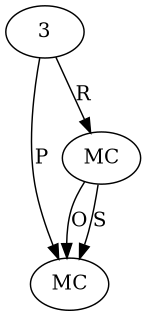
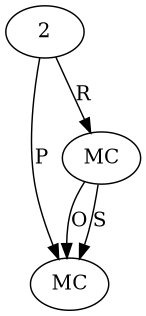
  digraph {
    node [t=File]
    n1 [l=261 label=MC s="collect()" t=IO]
-   2 [n=f label=3]
+   2 [n=f]
    n3 [l=258 label=MC s="isFile()"]
    2 -> n1 [label=P]
    2 -> n3 [label=R]
    n3 -> n1 [label=O]
    n3 -> n1 [label=S]
  }
